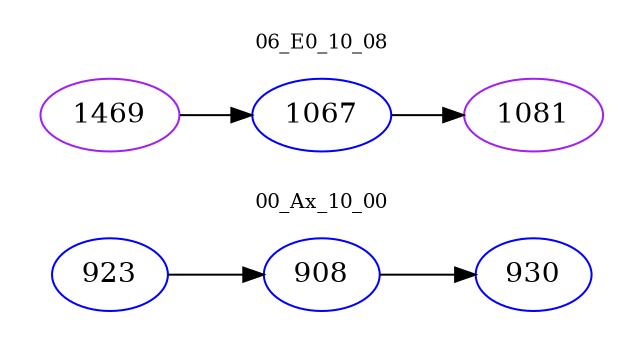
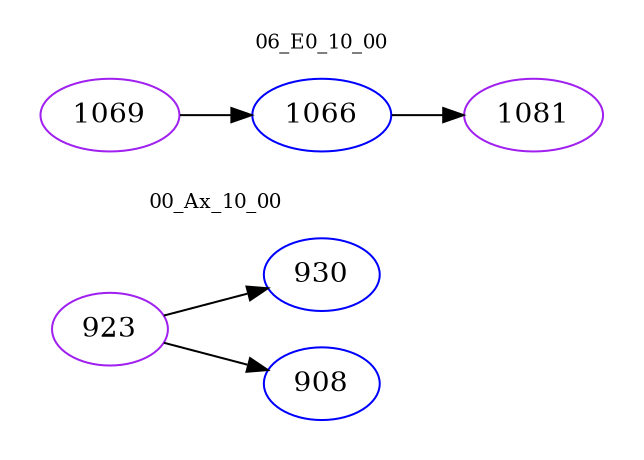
  digraph {
    rankdir=LR
    node [color=blue]
    edge [color=black]
-   n1 [label=923]
+   n1 [color=purple label=923]
    n2 [label=908]
    n3 [label=930]
-   n4 [color=purple label=1469]
-   n5 [label=1067]
+   n4 [color=purple label=1069]
+   n5 [label=1066]
    n6 [color=purple label=1081]
    subgraph cluster_1 {
      color=white
      fontsize=10
      label="00_Ax_10_00"
      n1
      n2
      n3
    }
    subgraph cluster_2 {
      color=white
      fontsize=10
-     label="06_E0_10_08"
+     label="06_E0_10_00"
      n4
      n5
      n6
    }
    n1 -> n2
-   n2 -> n3
+   n1 -> n3
    n4 -> n5
    n5 -> n6
  }
